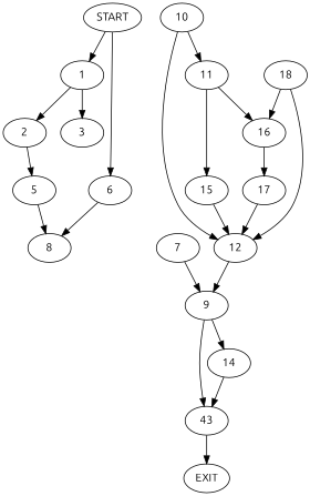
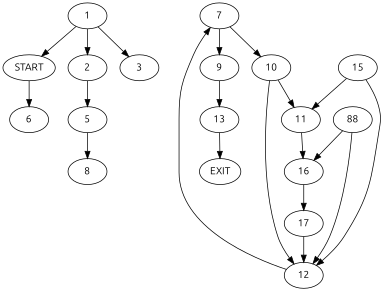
  digraph {
    fontname=Ubuntu
    node [fontname=Ubuntu]
    edge [fontname=Ubuntu]
    n1 [label=START]
    1
    6
    2
    3
    n6 [label=EXIT]
    5
    8
    7
    9
    10
-   13 [label=43]
-   14
+   13
    11
    12
    15
    16
    17
-   18
-   n1 -> 1
+   18 [label=88]
+   1 -> n1
    n1 -> 6
    1 -> 2
    1 -> 3
-   6 -> 8
    2 -> 5
    5 -> 8
    7 -> 9
+   7 -> 10
    9 -> 13
-   9 -> 14
    10 -> 11
    10 -> 12
    13 -> n6
-   14 -> 13
-   11 -> 15
+   15 -> 11
    11 -> 16
-   12 -> 9
+   12 -> 7
    15 -> 12
    16 -> 17
    17 -> 12
    18 -> 12
    18 -> 16
  }
